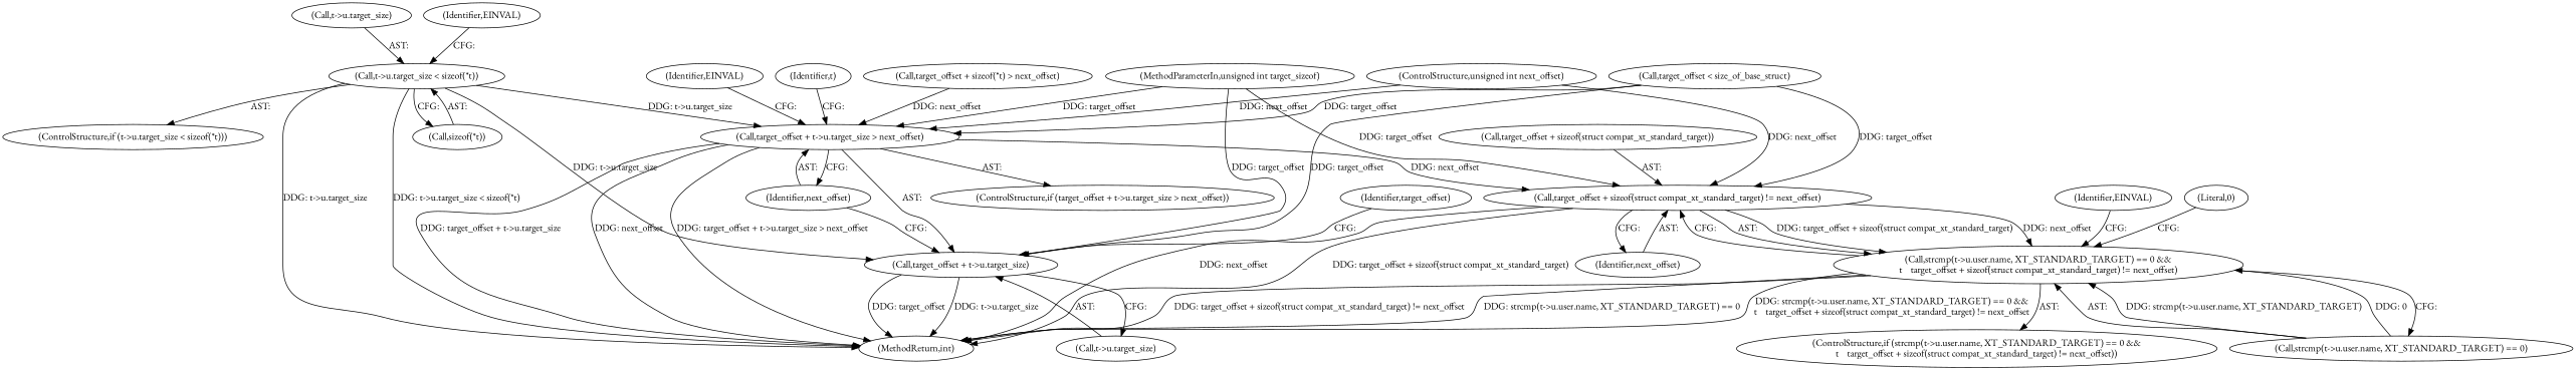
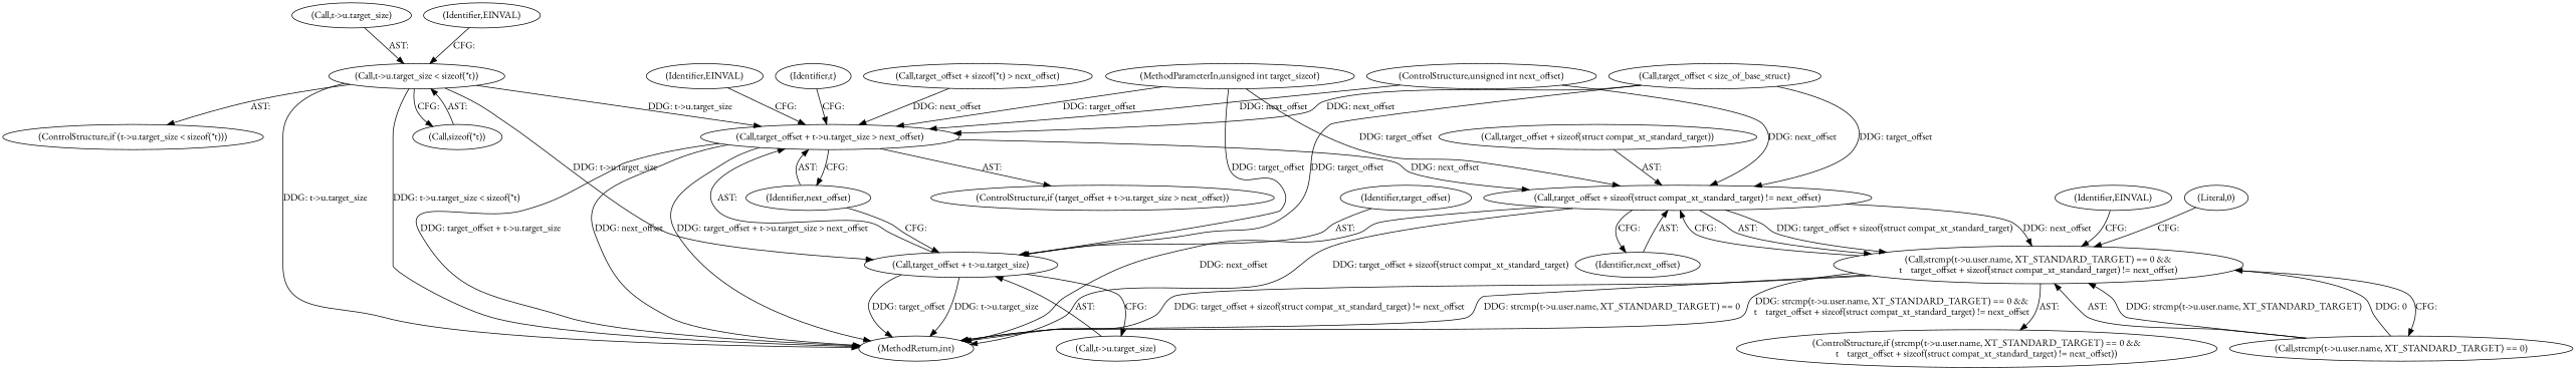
  digraph {
    fontname="EB Garamond"
    node [fontname="EB Garamond"]
    edge [fontname="EB Garamond"]
    n1 [label="(Call,t->u.target_size < sizeof(*t))"]
    n2 [label="(Call,target_offset + t->u.target_size > next_offset)"]
    n3 [label="(Call,target_offset + t->u.target_size)"]
    n4 [label="(MethodReturn,int)"]
    n5 [label="(ControlStructure,if (t->u.target_size < sizeof(*t)))"]
    n6 [label="(Call,sizeof(*t))"]
    n7 [label="(Call,target_offset + sizeof(struct compat_xt_standard_target) != next_offset)"]
    n8 [label="(Identifier,next_offset)"]
    n9 [label="(ControlStructure,if (target_offset + t->u.target_size > next_offset))"]
    n10 [label="(Call,t->u.target_size)"]
    n11 [label="(Call,strcmp(t->u.user.name, XT_STANDARD_TARGET) == 0 &&\n\t    target_offset + sizeof(struct compat_xt_standard_target) != next_offset)"]
    n12 [label="(Identifier,next_offset)"]
    n13 [label="(ControlStructure,if (strcmp(t->u.user.name, XT_STANDARD_TARGET) == 0 &&\n\t    target_offset + sizeof(struct compat_xt_standard_target) != next_offset))"]
    n14 [label="(Call,strcmp(t->u.user.name, XT_STANDARD_TARGET) == 0)"]
    n15 [label="(Identifier,EINVAL)"]
    n16 [label="(Identifier,t)"]
    n17 [label="(Call,t->u.target_size)"]
    n18 [label="(Identifier,EINVAL)"]
    n19 [label="(Identifier,target_offset)"]
    n20 [label="(MethodParameterIn,unsigned int target_sizeof)"]
    n21 [label="(Literal,0)"]
    n22 [label="(ControlStructure,unsigned int next_offset)"]
    n23 [label="(Identifier,EINVAL)"]
    n24 [label="(Call,target_offset + sizeof(struct compat_xt_standard_target))"]
    n25 [label="(Call,target_offset + sizeof(*t) > next_offset)"]
    n26 [label="(Call,target_offset < size_of_base_struct)"]
    n1 -> n2 [label="DDG: t->u.target_size"]
    n1 -> n3 [label="DDG: t->u.target_size"]
    n1 -> n4 [label="DDG: t->u.target_size"]
    n1 -> n4 [label="DDG: t->u.target_size < sizeof(*t)"]
    n1 -> n5 [label="AST: "]
    n1 -> n6 [label="CFG: "]
    n2 -> n4 [label="DDG: target_offset + t->u.target_size"]
    n2 -> n4 [label="DDG: next_offset"]
    n2 -> n4 [label="DDG: target_offset + t->u.target_size > next_offset"]
    n2 -> n7 [label="DDG: next_offset"]
    n2 -> n8 [label="CFG: "]
    n2 -> n9 [label="AST: "]
-   n2 -> n3 [label="AST: "]
+   n3 -> n2 [label="AST: "]
    n3 -> n4 [label="DDG: target_offset"]
    n3 -> n4 [label="DDG: t->u.target_size"]
    n3 -> n10 [label="CFG: "]
    n6 -> n1 [label="AST: "]
    n7 -> n4 [label="DDG: next_offset"]
    n7 -> n4 [label="DDG: target_offset + sizeof(struct compat_xt_standard_target)"]
    n7 -> n11 [label="AST: "]
    n7 -> n11 [label="DDG: target_offset + sizeof(struct compat_xt_standard_target)"]
    n7 -> n11 [label="DDG: next_offset"]
    n7 -> n12 [label="CFG: "]
    n8 -> n2 [label="AST: "]
    n8 -> n3 [label="CFG: "]
    n10 -> n3 [label="AST: "]
    n11 -> n4 [label="DDG: strcmp(t->u.user.name, XT_STANDARD_TARGET) == 0"]
    n11 -> n4 [label="DDG: strcmp(t->u.user.name, XT_STANDARD_TARGET) == 0 &&\n\t    target_offset + sizeof(struct compat_xt_standard_target) != next_offset"]
    n11 -> n4 [label="DDG: target_offset + sizeof(struct compat_xt_standard_target) != next_offset"]
    n11 -> n7 [label="CFG: "]
    n11 -> n13 [label="AST: "]
    n11 -> n14 [label="CFG: "]
    n12 -> n7 [label="AST: "]
    n14 -> n11 [label="AST: "]
    n14 -> n11 [label="DDG: strcmp(t->u.user.name, XT_STANDARD_TARGET)"]
    n14 -> n11 [label="DDG: 0"]
    n15 -> n11 [label="CFG: "]
    n16 -> n2 [label="CFG: "]
    n17 -> n1 [label="AST: "]
    n18 -> n2 [label="CFG: "]
-   n19 -> n3 [label="CFG: "]
+   n19 -> n3 [label="AST: "]
    n20 -> n2 [label="DDG: target_offset"]
    n20 -> n3 [label="DDG: target_offset"]
    n20 -> n7 [label="DDG: target_offset"]
    n21 -> n11 [label="CFG: "]
    n22 -> n2 [label="DDG: next_offset"]
    n22 -> n7 [label="DDG: next_offset"]
    n23 -> n1 [label="CFG: "]
    n24 -> n7 [label="AST: "]
    n25 -> n2 [label="DDG: next_offset"]
-   n26 -> n2 [label="DDG: target_offset"]
+   n26 -> n2 [label="DDG: next_offset"]
    n26 -> n3 [label="DDG: target_offset"]
    n26 -> n7 [label="DDG: target_offset"]
  }
